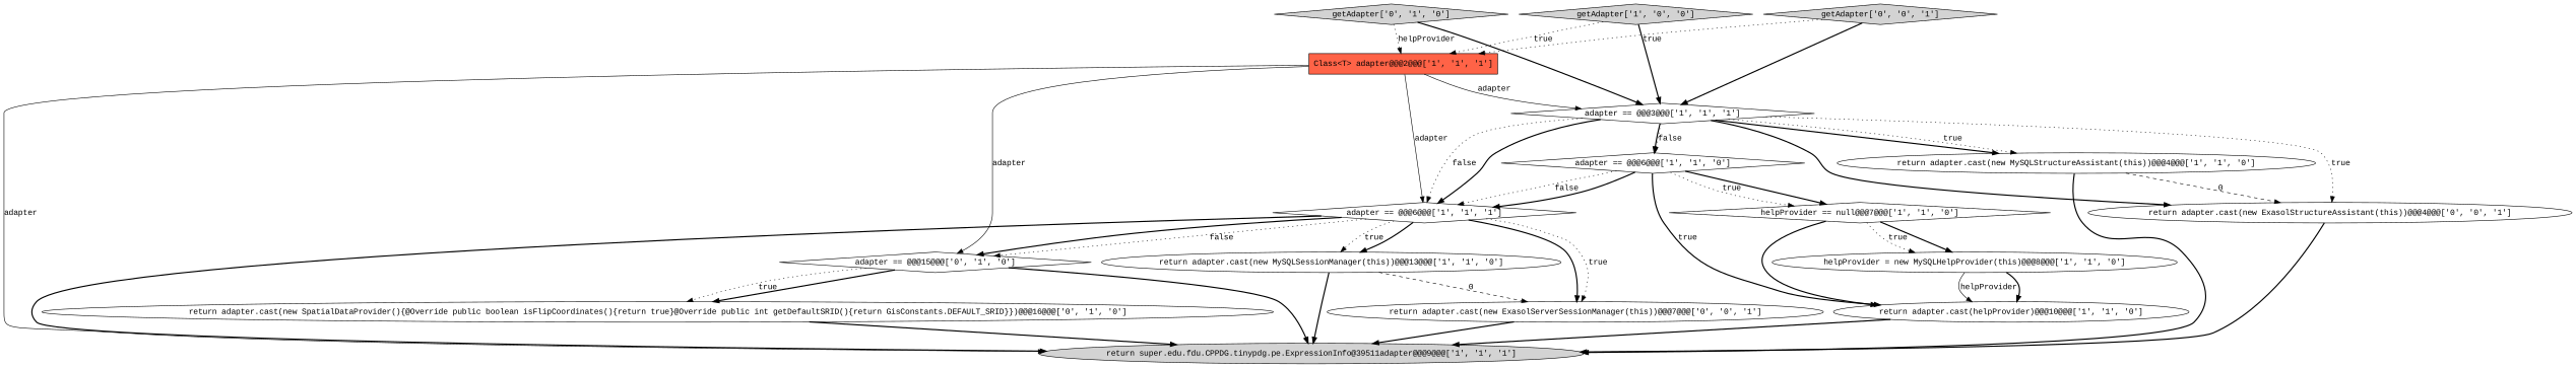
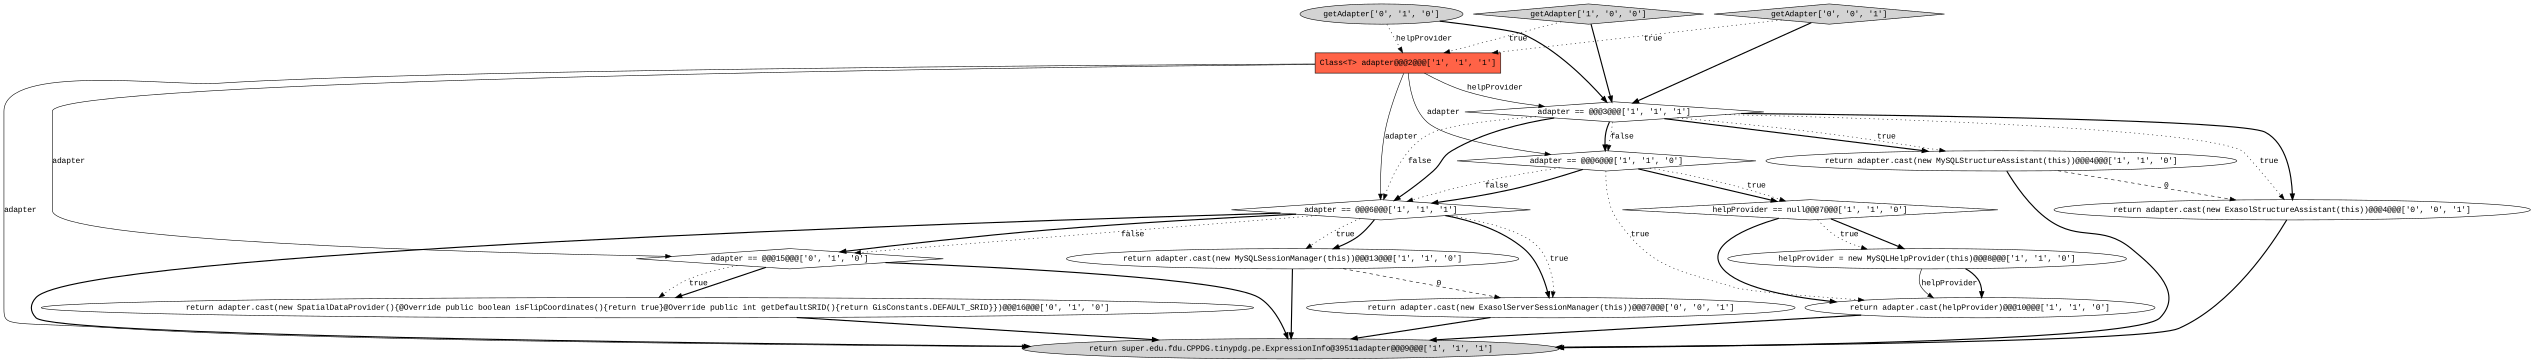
  digraph {
    fontname="Liberation Mono"
    node [fillcolor=white fontname="Liberation Mono" shape=ellipse style=filled]
    edge [fontname="Liberation Mono" style=bold]
    n1 [label="return adapter.cast(helpProvider)@@@10@@@['1', '1', '0']"]
    n2 [fillcolor=lightgray label="return super.edu.fdu.CPPDG.tinypdg.pe.ExpressionInfo@39511adapter@@@9@@@['1', '1', '1']"]
    n3 [label="return adapter.cast(new MySQLStructureAssistant(this))@@@4@@@['1', '1', '0']"]
    n4 [label="return adapter.cast(new ExasolStructureAssistant(this))@@@4@@@['0', '0', '1']"]
    n5 [label="return adapter.cast(new SpatialDataProvider(){@Override public boolean isFlipCoordinates(){return true}@Override public int getDefaultSRID(){return GisConstants.DEFAULT_SRID}})@@@16@@@['0', '1', '0']"]
-   n6 [fillcolor=lightgray label="getAdapter['0', '1', '0']" shape=diamond]
+   n6 [fillcolor=lightgray label="getAdapter['0', '1', '0']"]
    n7 [label="adapter == @@@3@@@['1', '1', '1']" shape=diamond]
    n8 [fillcolor=tomato label="Class<T> adapter@@@2@@@['1', '1', '1']" shape=box]
    n9 [label="adapter == @@@6@@@['1', '1', '1']" shape=diamond]
    n10 [label="adapter == @@@6@@@['1', '1', '0']" shape=diamond]
    n11 [label="adapter == @@@15@@@['0', '1', '0']" shape=diamond]
    n12 [label="return adapter.cast(new ExasolServerSessionManager(this))@@@7@@@['0', '0', '1']"]
    n13 [label="return adapter.cast(new MySQLSessionManager(this))@@@13@@@['1', '1', '0']"]
    n14 [label="helpProvider == null@@@7@@@['1', '1', '0']" shape=diamond]
    n15 [label="helpProvider = new MySQLHelpProvider(this)@@@8@@@['1', '1', '0']"]
    n16 [fillcolor=lightgray label="getAdapter['0', '0', '1']" shape=diamond]
    n17 [fillcolor=lightgray label="getAdapter['1', '0', '0']" shape=diamond]
    n1 -> n2
    n3 -> n2
    n3 -> n4 [label=0 style=dashed]
    n4 -> n2
    n5 -> n2
    n6 -> n7
    n6 -> n8 [label=helpProvider style=dotted]
    n7 -> n3
    n7 -> n3 [label=true style=dotted]
    n7 -> n4
    n7 -> n4 [label=true style=dotted]
    n7 -> n9 [label=false style=dotted]
    n7 -> n9
    n7 -> n10
    n7 -> n10 [label=false style=dotted]
    n8 -> n2 [label=adapter style=solid]
-   n8 -> n7 [label=adapter style=solid]
+   n8 -> n7 [label=helpProvider style=solid]
    n8 -> n9 [label=adapter style=solid]
+   n8 -> n10 [label=adapter style=solid]
    n8 -> n11 [label=adapter style=solid]
    n9 -> n2
    n9 -> n11
    n9 -> n11 [label=false style=dotted]
    n9 -> n12
    n9 -> n12 [label=true style=dotted]
    n9 -> n13 [label=true style=dotted]
    n9 -> n13
-   n10 -> n1 [label=true]
+   n10 -> n1 [label=true style=dotted]
    n10 -> n9
    n10 -> n9 [label=false style=dotted]
    n10 -> n14
    n10 -> n14 [label=true style=dotted]
    n11 -> n2
    n11 -> n5
    n11 -> n5 [label=true style=dotted]
    n12 -> n2
    n13 -> n2
    n13 -> n12 [label=0 style=dashed]
    n14 -> n1
    n14 -> n15
    n14 -> n15 [label=true style=dotted]
    n15 -> n1 [label=helpProvider style=solid]
    n15 -> n1
    n16 -> n7
    n16 -> n8 [label=true style=dotted]
    n17 -> n7
    n17 -> n8 [label=true style=dotted]
  }
